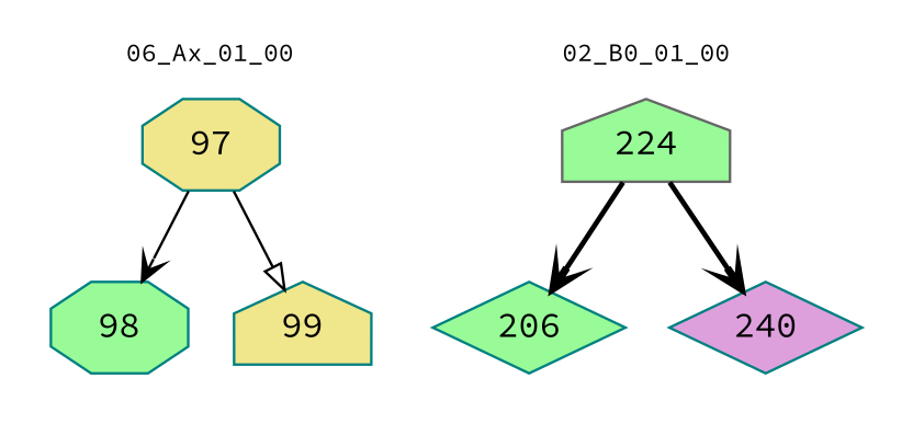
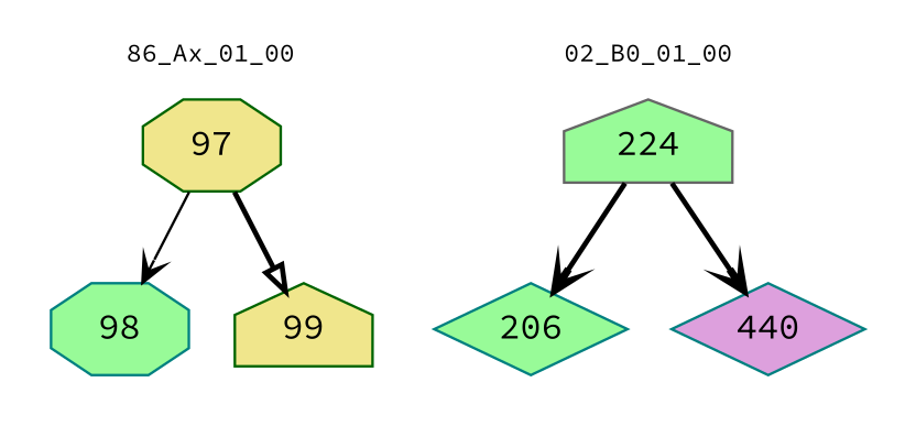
  digraph {
    fontname="Source Code Pro"
    node [color=teal fillcolor=palegreen fontname="Source Code Pro" shape=octagon style=filled]
    edge [arrowhead=vee color=black fontname="Source Code Pro" style=solid]
-   n1 [fillcolor=khaki label=97]
+   n1 [color=darkgreen fillcolor=khaki label=97]
    n2 [label=98]
-   n3 [fillcolor=khaki label=99 shape=house]
+   n3 [color=darkgreen fillcolor=khaki label=99 shape=house]
    n4 [color=gray40 label=224 shape=house]
    n5 [label=206 shape=diamond]
-   n6 [fillcolor=plum label=240 shape=diamond]
+   n6 [fillcolor=plum label=440 shape=diamond]
    subgraph cluster_1 {
      color=white
      fontsize=10
-     label="06_Ax_01_00"
+     label="86_Ax_01_00"
      n1
      n2
      n3
    }
    subgraph cluster_2 {
      color=white
      fontsize=10
      label="02_B0_01_00"
      n4
      n5
      n6
    }
    n1 -> n2
-   n1 -> n3 [arrowhead=onormal]
+   n1 -> n3 [arrowhead=onormal style=bold]
    n4 -> n5 [style=bold]
    n4 -> n6 [style=bold]
  }
